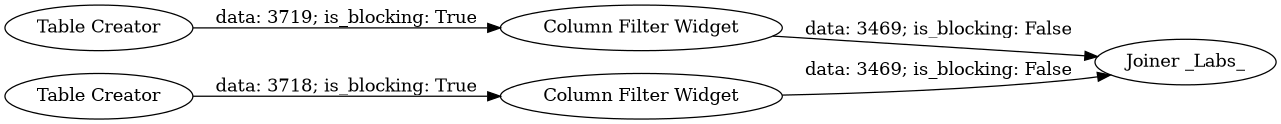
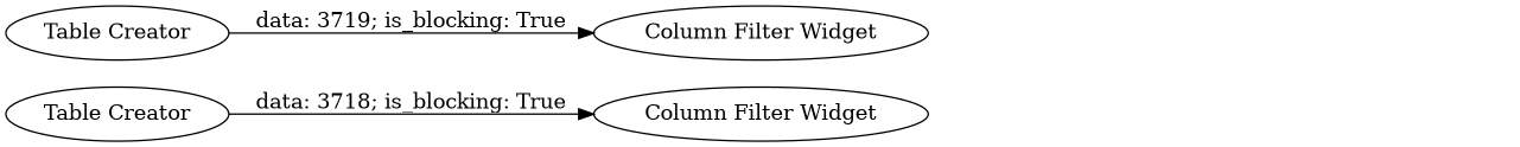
  digraph {
    rankdir=LR
    n1 [label="Table Creator"]
    n2 [label="Column Filter Widget"]
    n3 [label="Column Filter Widget"]
-   n4 [label="Joiner _Labs_"]
    n5 [label="Table Creator"]
    n1 -> n2 [label="data: 3719; is_blocking: True"]
-   n2 -> n4 [label="data: 3469; is_blocking: False"]
-   n3 -> n4 [label="data: 3469; is_blocking: False"]
    n5 -> n3 [label="data: 3718; is_blocking: True"]
  }
